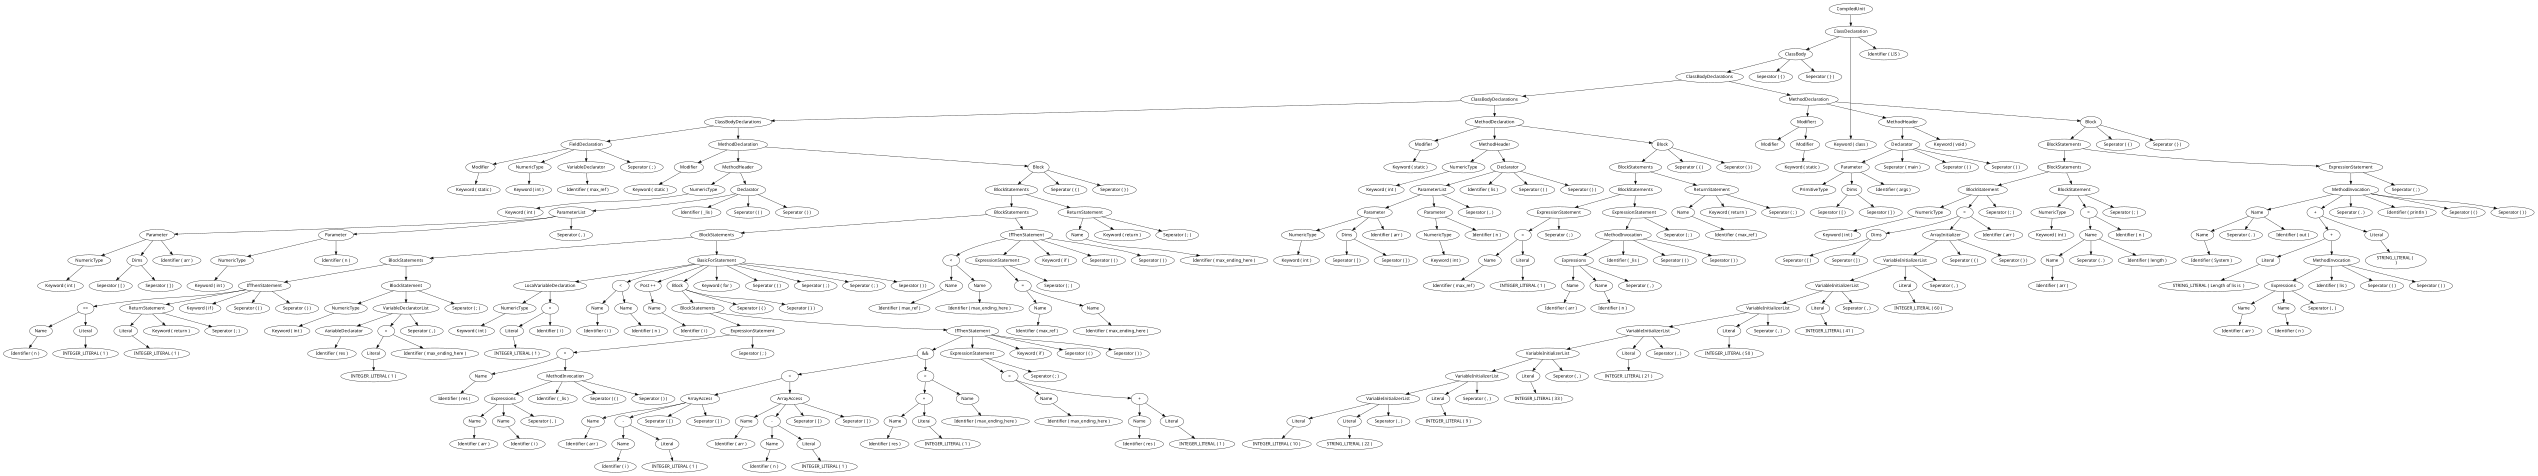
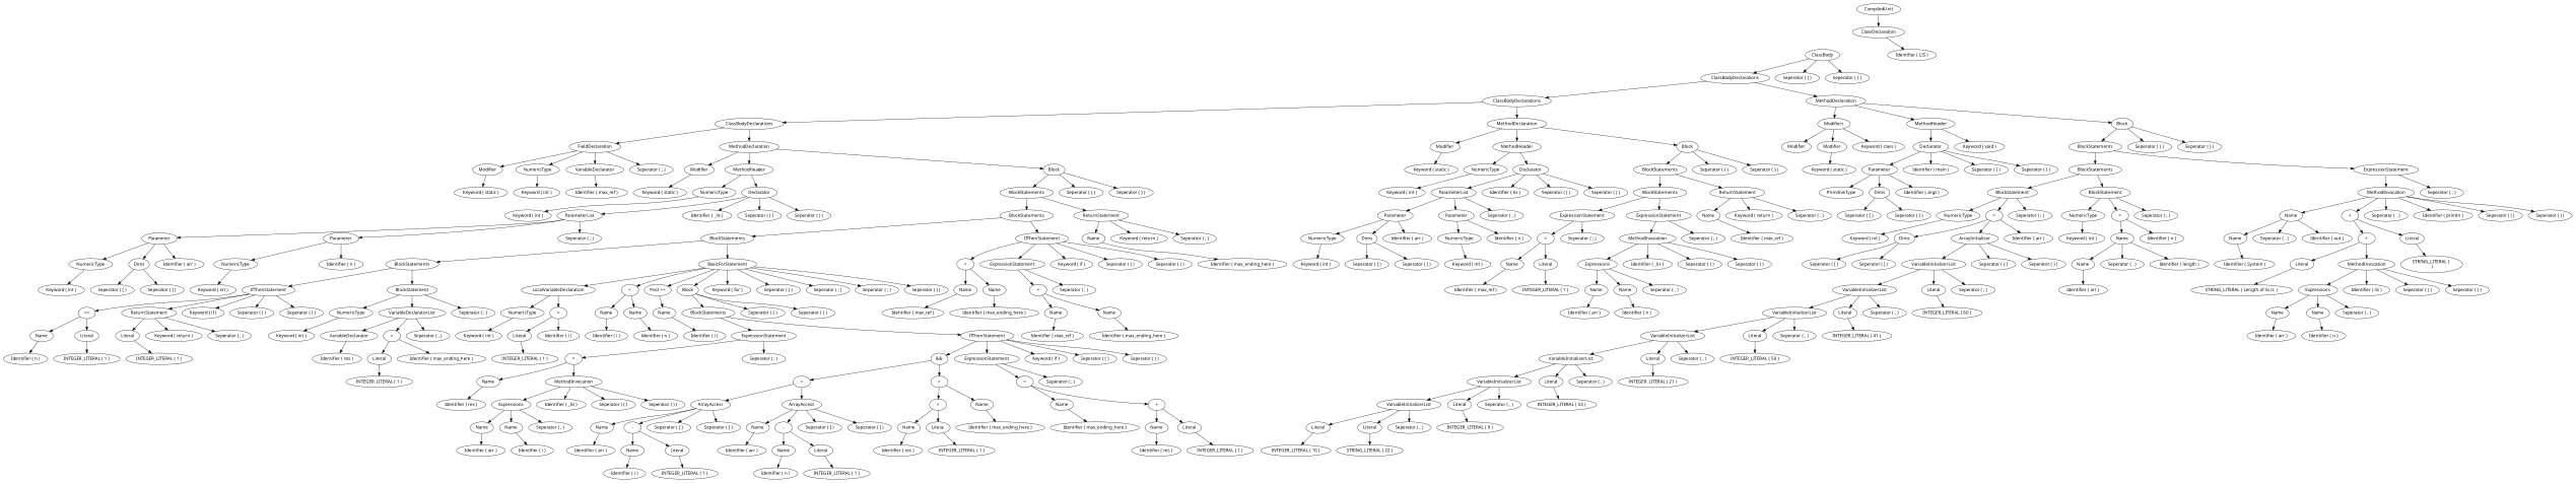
  digraph {
    fontname="Noto Sans"
    node [fontname="Noto Sans" ordering=out]
    edge [fontname="Noto Sans"]
    n1 [label="Keyword ( static )"]
    n2 [label=Modifier]
    n3 [label="Keyword ( int )"]
    n4 [label=NumericType]
    n5 [label="Identifier ( max_ref )"]
    n6 [label=VariableDeclarator]
    n7 [label="Seperator ( ; )"]
    n8 [label=FieldDeclaration]
    n9 [label="Keyword ( static )"]
    n10 [label=Modifier]
    n11 [label="Keyword ( int )"]
    n12 [label=NumericType]
    n13 [label="Keyword ( int )"]
    n14 [label=NumericType]
    n15 [label="Seperator ( [ )"]
    n16 [label="Seperator ( ] )"]
    n17 [label=Dims]
    n18 [label="Identifier ( arr )"]
    n19 [label=Parameter]
    n20 [label="Keyword ( int )"]
    n21 [label=NumericType]
    n22 [label="Identifier ( n )"]
    n23 [label=Parameter]
    n24 [label="Seperator ( , )"]
    n25 [label=ParameterList]
    n26 [label="Identifier ( _lis )"]
    n27 [label="Seperator ( ( )"]
    n28 [label="Seperator ( ) )"]
    n29 [label=Declarator]
    n30 [label=MethodHeader]
    n31 [label="Identifier ( n )"]
    n32 [label=Name]
    n33 [label="INTEGER_LITERAL ( 1 )"]
    n34 [label=Literal]
    n35 [label="=="]
    n36 [label="INTEGER_LITERAL ( 1 )"]
    n37 [label=Literal]
    n38 [label="Keyword ( return )"]
    n39 [label="Seperator ( ; )"]
    n40 [label=ReturnStatement]
    n41 [label="Keyword ( if )"]
    n42 [label="Seperator ( ( )"]
    n43 [label="Seperator ( ) )"]
    n44 [label=IfThenStatement]
    n45 [label="Keyword ( int )"]
    n46 [label=NumericType]
    n47 [label="Identifier ( res )"]
    n48 [label=VariableDeclarator]
    n49 [label="INTEGER_LITERAL ( 1 )"]
    n50 [label=Literal]
    n51 [label="Identifier ( max_ending_here )"]
    n52 [label="="]
    n53 [label="Seperator ( , )"]
    n54 [label=VariableDeclaratorList]
    n55 [label="Seperator ( ; )"]
    n56 [label=BlockStatement]
    n57 [label=BlockStatements]
    n58 [label="Keyword ( int )"]
    n59 [label=NumericType]
    n60 [label="INTEGER_LITERAL ( 1 )"]
    n61 [label=Literal]
    n62 [label="Identifier ( i )"]
    n63 [label="="]
    n64 [label=LocalVariableDeclaration]
    n65 [label="Identifier ( i )"]
    n66 [label=Name]
    n67 [label="Identifier ( n )"]
    n68 [label=Name]
    n69 [label="<"]
    n70 [label="Identifier ( i )"]
    n71 [label=Name]
    n72 [label="Post ++"]
    n73 [label="Identifier ( res )"]
    n74 [label=Name]
    n75 [label="Identifier ( arr )"]
    n76 [label=Name]
    n77 [label="Identifier ( i )"]
    n78 [label=Name]
    n79 [label="Seperator ( , )"]
    n80 [label=Expressions]
    n81 [label="Identifier ( _lis )"]
    n82 [label="Seperator ( ( )"]
    n83 [label="Seperator ( ) )"]
    n84 [label=MethodInvocation]
    n85 [label="="]
    n86 [label="Seperator ( ; )"]
    n87 [label=ExpressionStatement]
    n88 [label="Identifier ( arr )"]
    n89 [label=Name]
    n90 [label="Identifier ( i )"]
    n91 [label=Name]
    n92 [label="INTEGER_LITERAL ( 1 )"]
    n93 [label=Literal]
    n94 [label="-"]
    n95 [label="Seperator ( [ )"]
    n96 [label="Seperator ( ] )"]
    n97 [label=ArrayAccess]
    n98 [label="Identifier ( arr )"]
    n99 [label=Name]
    n100 [label="Identifier ( n )"]
    n101 [label=Name]
    n102 [label="INTEGER_LITERAL ( 1 )"]
    n103 [label=Literal]
    n104 [label="-"]
    n105 [label="Seperator ( [ )"]
    n106 [label="Seperator ( ] )"]
    n107 [label=ArrayAccess]
    n108 [label="<"]
    n109 [label="Identifier ( res )"]
    n110 [label=Name]
    n111 [label="INTEGER_LITERAL ( 1 )"]
    n112 [label=Literal]
    n113 [label="+"]
    n114 [label="Identifier ( max_ending_here )"]
    n115 [label=Name]
    n116 [label=">"]
    n117 [label="&&"]
    n118 [label="Identifier ( max_ending_here )"]
    n119 [label=Name]
    n120 [label="Identifier ( res )"]
    n121 [label=Name]
    n122 [label="INTEGER_LITERAL ( 1 )"]
    n123 [label=Literal]
    n124 [label="+"]
    n125 [label="="]
    n126 [label="Seperator ( ; )"]
    n127 [label=ExpressionStatement]
    n128 [label="Keyword ( if )"]
    n129 [label="Seperator ( ( )"]
    n130 [label="Seperator ( ) )"]
    n131 [label=IfThenStatement]
    n132 [label=BlockStatements]
    n133 [label="Seperator ( { )"]
    n134 [label="Seperator ( } )"]
    n135 [label=Block]
    n136 [label="Keyword ( for )"]
    n137 [label="Seperator ( ( )"]
    n138 [label="Seperator ( ; )"]
    n139 [label="Seperator ( ; )"]
    n140 [label="Seperator ( ) )"]
    n141 [label=BasicForStatement]
    n142 [label=BlockStatements]
    n143 [label="Identifier ( max_ref )"]
    n144 [label=Name]
    n145 [label="Identifier ( max_ending_here )"]
    n146 [label=Name]
    n147 [label="<"]
    n148 [label="Identifier ( max_ref )"]
    n149 [label=Name]
    n150 [label="Identifier ( max_ending_here )"]
    n151 [label=Name]
    n152 [label="="]
    n153 [label="Seperator ( ; )"]
    n154 [label=ExpressionStatement]
    n155 [label="Keyword ( if )"]
    n156 [label="Seperator ( ( )"]
    n157 [label="Seperator ( ) )"]
    n158 [label=IfThenStatement]
    n159 [label=BlockStatements]
    n160 [label="Identifier ( max_ending_here )"]
    n161 [label=Name]
    n162 [label="Keyword ( return )"]
    n163 [label="Seperator ( ; )"]
    n164 [label=ReturnStatement]
    n165 [label=BlockStatements]
    n166 [label="Seperator ( { )"]
    n167 [label="Seperator ( } )"]
    n168 [label=Block]
    n169 [label=MethodDeclaration]
    n170 [label=ClassBodyDeclarations]
    n171 [label="Keyword ( static )"]
    n172 [label=Modifier]
    n173 [label="Keyword ( int )"]
    n174 [label=NumericType]
    n175 [label="Keyword ( int )"]
    n176 [label=NumericType]
    n177 [label="Seperator ( [ )"]
    n178 [label="Seperator ( ] )"]
    n179 [label=Dims]
    n180 [label="Identifier ( arr )"]
    n181 [label=Parameter]
    n182 [label="Keyword ( int )"]
    n183 [label=NumericType]
    n184 [label="Identifier ( n )"]
    n185 [label=Parameter]
    n186 [label="Seperator ( , )"]
    n187 [label=ParameterList]
    n188 [label="Identifier ( lis )"]
    n189 [label="Seperator ( ( )"]
    n190 [label="Seperator ( ) )"]
    n191 [label=Declarator]
    n192 [label=MethodHeader]
    n193 [label="Identifier ( max_ref )"]
    n194 [label=Name]
    n195 [label="INTEGER_LITERAL ( 1 )"]
    n196 [label=Literal]
    n197 [label="="]
    n198 [label="Seperator ( ; )"]
    n199 [label=ExpressionStatement]
    n200 [label="Identifier ( arr )"]
    n201 [label=Name]
    n202 [label="Identifier ( n )"]
    n203 [label=Name]
    n204 [label="Seperator ( , )"]
    n205 [label=Expressions]
    n206 [label="Identifier ( _lis )"]
    n207 [label="Seperator ( ( )"]
    n208 [label="Seperator ( ) )"]
    n209 [label=MethodInvocation]
    n210 [label="Seperator ( ; )"]
    n211 [label=ExpressionStatement]
    n212 [label=BlockStatements]
    n213 [label="Identifier ( max_ref )"]
    n214 [label=Name]
    n215 [label="Keyword ( return )"]
    n216 [label="Seperator ( ; )"]
    n217 [label=ReturnStatement]
    n218 [label=BlockStatements]
    n219 [label="Seperator ( { )"]
    n220 [label="Seperator ( } )"]
    n221 [label=Block]
    n222 [label=MethodDeclaration]
    n223 [label=ClassBodyDeclarations]
    n224 [label=Modifier]
    n225 [label="Keyword ( static )"]
    n226 [label=Modifier]
    n227 [label=Modifiers]
    n228 [label=PrimitiveType]
    n229 [label="Seperator ( [ )"]
    n230 [label="Seperator ( ] )"]
    n231 [label=Dims]
    n232 [label="Identifier ( args )"]
    n233 [label=Parameter]
-   n234 [label="Seperator ( main )"]
+   n234 [label="Identifier ( main )"]
    n235 [label="Seperator ( ( )"]
    n236 [label="Seperator ( ) )"]
    n237 [label=Declarator]
    n238 [label="Keyword ( void )"]
    n239 [label=MethodHeader]
    n240 [label="Keyword ( int )"]
    n241 [label=NumericType]
    n242 [label="Seperator ( [ )"]
    n243 [label="Seperator ( ] )"]
    n244 [label=Dims]
    n245 [label="INTEGER_LITERAL ( 10 )"]
    n246 [label=Literal]
    n247 [label="STRING_LITERAL ( 22 )"]
    n248 [label=Literal]
    n249 [label="Seperator ( , )"]
    n250 [label=VariableInitializerList]
    n251 [label="INTEGER_LITERAL ( 9 )"]
    n252 [label=Literal]
    n253 [label="Seperator ( , )"]
    n254 [label=VariableInitializerList]
    n255 [label="INTEGER_LITERAL ( 33 )"]
    n256 [label=Literal]
    n257 [label="Seperator ( , )"]
    n258 [label=VariableInitializerList]
    n259 [label="INTEGER_LITERAL ( 21 )"]
    n260 [label=Literal]
    n261 [label="Seperator ( , )"]
    n262 [label=VariableInitializerList]
    n263 [label="INTEGER_LITERAL ( 50 )"]
    n264 [label=Literal]
    n265 [label="Seperator ( , )"]
    n266 [label=VariableInitializerList]
    n267 [label="INTEGER_LITERAL ( 41 )"]
    n268 [label=Literal]
    n269 [label="Seperator ( , )"]
    n270 [label=VariableInitializerList]
    n271 [label="INTEGER_LITERAL ( 60 )"]
    n272 [label=Literal]
    n273 [label="Seperator ( , )"]
    n274 [label=VariableInitializerList]
    n275 [label="Seperator ( { )"]
    n276 [label="Seperator ( } )"]
    n277 [label=ArrayInitializer]
    n278 [label="Identifier ( arr )"]
    n279 [label="="]
    n280 [label="Seperator ( ; )"]
    n281 [label=BlockStatement]
    n282 [label="Keyword ( int )"]
    n283 [label=NumericType]
    n284 [label="Identifier ( arr )"]
    n285 [label=Name]
    n286 [label="Seperator ( . )"]
    n287 [label="Identifier ( length )"]
    n288 [label=Name]
    n289 [label="Identifier ( n )"]
    n290 [label="="]
    n291 [label="Seperator ( ; )"]
    n292 [label=BlockStatement]
    n293 [label=BlockStatements]
    n294 [label="Identifier ( System )"]
    n295 [label=Name]
    n296 [label="Seperator ( . )"]
    n297 [label="Identifier ( out )"]
    n298 [label=Name]
    n299 [label="STRING_LITERAL ( Length of lis is  )"]
    n300 [label=Literal]
    n301 [label="Identifier ( arr )"]
    n302 [label=Name]
    n303 [label="Identifier ( n )"]
    n304 [label=Name]
    n305 [label="Seperator ( , )"]
    n306 [label=Expressions]
    n307 [label="Identifier ( lis )"]
    n308 [label="Seperator ( ( )"]
    n309 [label="Seperator ( ) )"]
    n310 [label=MethodInvocation]
    n311 [label="+"]
    n312 [label="STRING_LITERAL ( \n )"]
    n313 [label=Literal]
    n314 [label="+"]
    n315 [label="Seperator ( . )"]
    n316 [label="Identifier ( println )"]
    n317 [label="Seperator ( ( )"]
    n318 [label="Seperator ( ) )"]
    n319 [label=MethodInvocation]
    n320 [label="Seperator ( ; )"]
    n321 [label=ExpressionStatement]
    n322 [label=BlockStatements]
    n323 [label="Seperator ( { )"]
    n324 [label="Seperator ( } )"]
    n325 [label=Block]
    n326 [label=MethodDeclaration]
    n327 [label=ClassBodyDeclarations]
    n328 [label="Seperator ( { )"]
    n329 [label="Seperator ( } )"]
    n330 [label=ClassBody]
    n331 [label="Keyword ( class )"]
    n332 [label="Identifier ( LIS )"]
    n333 [label=ClassDeclaration]
    n334 [label=CompiledUnit]
    n2 -> n1
    n4 -> n3
    n6 -> n5
    n8 -> n2
    n8 -> n4
    n8 -> n6
    n8 -> n7
    n10 -> n9
    n12 -> n11
    n14 -> n13
    n17 -> n15
    n17 -> n16
    n19 -> n14
    n19 -> n17
    n19 -> n18
    n21 -> n20
    n23 -> n21
    n23 -> n22
    n25 -> n19
    n25 -> n23
    n25 -> n24
    n29 -> n25
    n29 -> n26
    n29 -> n27
    n29 -> n28
    n30 -> n12
    n30 -> n29
    n32 -> n31
    n34 -> n33
    n35 -> n32
    n35 -> n34
    n37 -> n36
    n40 -> n37
    n40 -> n38
    n40 -> n39
    n44 -> n35
    n44 -> n40
    n44 -> n41
    n44 -> n42
    n44 -> n43
    n46 -> n45
    n48 -> n47
    n50 -> n49
    n52 -> n50
    n52 -> n51
    n54 -> n48
    n54 -> n52
    n54 -> n53
    n56 -> n46
    n56 -> n54
    n56 -> n55
    n57 -> n44
    n57 -> n56
    n59 -> n58
    n61 -> n60
    n63 -> n61
    n63 -> n62
    n64 -> n59
    n64 -> n63
    n66 -> n65
    n68 -> n67
    n69 -> n66
    n69 -> n68
    n71 -> n70
    n72 -> n71
    n74 -> n73
    n76 -> n75
    n78 -> n77
    n80 -> n76
    n80 -> n78
    n80 -> n79
    n84 -> n80
    n84 -> n81
    n84 -> n82
    n84 -> n83
    n85 -> n74
    n85 -> n84
    n87 -> n85
    n87 -> n86
    n89 -> n88
    n91 -> n90
    n93 -> n92
    n94 -> n91
    n94 -> n93
    n97 -> n89
    n97 -> n94
    n97 -> n95
    n97 -> n96
    n99 -> n98
    n101 -> n100
    n103 -> n102
    n104 -> n101
    n104 -> n103
    n107 -> n99
    n107 -> n104
    n107 -> n105
    n107 -> n106
    n108 -> n97
    n108 -> n107
    n110 -> n109
    n112 -> n111
    n113 -> n110
    n113 -> n112
    n115 -> n114
    n116 -> n113
    n116 -> n115
    n117 -> n108
    n117 -> n116
    n119 -> n118
    n121 -> n120
    n123 -> n122
    n124 -> n121
    n124 -> n123
    n125 -> n119
    n125 -> n124
    n127 -> n125
    n127 -> n126
    n131 -> n117
    n131 -> n127
    n131 -> n128
    n131 -> n129
    n131 -> n130
    n132 -> n87
    n132 -> n131
    n135 -> n132
    n135 -> n133
    n135 -> n134
    n141 -> n64
    n141 -> n69
    n141 -> n72
    n141 -> n135
    n141 -> n136
    n141 -> n137
    n141 -> n138
    n141 -> n139
    n141 -> n140
    n142 -> n57
    n142 -> n141
    n144 -> n143
    n146 -> n145
    n147 -> n144
    n147 -> n146
    n149 -> n148
    n151 -> n150
    n152 -> n149
    n152 -> n151
    n154 -> n152
    n154 -> n153
    n158 -> n147
    n158 -> n154
    n158 -> n155
    n158 -> n156
    n158 -> n157
    n159 -> n142
    n159 -> n158
    n161 -> n160
    n164 -> n161
    n164 -> n162
    n164 -> n163
    n165 -> n159
    n165 -> n164
    n168 -> n165
    n168 -> n166
    n168 -> n167
    n169 -> n10
    n169 -> n30
    n169 -> n168
    n170 -> n8
    n170 -> n169
    n172 -> n171
    n174 -> n173
    n176 -> n175
    n179 -> n177
    n179 -> n178
    n181 -> n176
    n181 -> n179
    n181 -> n180
    n183 -> n182
    n185 -> n183
    n185 -> n184
    n187 -> n181
    n187 -> n185
    n187 -> n186
    n191 -> n187
    n191 -> n188
    n191 -> n189
    n191 -> n190
    n192 -> n174
    n192 -> n191
    n194 -> n193
    n196 -> n195
    n197 -> n194
    n197 -> n196
    n199 -> n197
    n199 -> n198
    n201 -> n200
    n203 -> n202
    n205 -> n201
    n205 -> n203
    n205 -> n204
    n209 -> n205
    n209 -> n206
    n209 -> n207
    n209 -> n208
    n211 -> n209
    n211 -> n210
    n212 -> n199
    n212 -> n211
    n214 -> n213
    n217 -> n214
    n217 -> n215
    n217 -> n216
    n218 -> n212
    n218 -> n217
    n221 -> n218
    n221 -> n219
    n221 -> n220
    n222 -> n172
    n222 -> n192
    n222 -> n221
    n223 -> n170
    n223 -> n222
    n226 -> n225
    n227 -> n224
    n227 -> n226
    n231 -> n229
    n231 -> n230
    n233 -> n228
    n233 -> n231
    n233 -> n232
    n237 -> n233
    n237 -> n234
    n237 -> n235
    n237 -> n236
    n239 -> n237
    n239 -> n238
    n241 -> n240
    n244 -> n242
    n244 -> n243
    n246 -> n245
    n248 -> n247
    n250 -> n246
    n250 -> n248
    n250 -> n249
    n252 -> n251
    n254 -> n250
    n254 -> n252
    n254 -> n253
    n256 -> n255
    n258 -> n254
    n258 -> n256
    n258 -> n257
    n260 -> n259
    n262 -> n258
    n262 -> n260
    n262 -> n261
    n264 -> n263
    n266 -> n262
    n266 -> n264
    n266 -> n265
    n268 -> n267
    n270 -> n266
    n270 -> n268
    n270 -> n269
    n272 -> n271
    n274 -> n270
    n274 -> n272
    n274 -> n273
    n277 -> n274
    n277 -> n275
    n277 -> n276
    n279 -> n244
    n279 -> n277
    n279 -> n278
    n281 -> n241
    n281 -> n279
    n281 -> n280
    n283 -> n282
    n285 -> n284
    n288 -> n285
    n288 -> n286
    n288 -> n287
    n290 -> n288
    n290 -> n289
    n292 -> n283
    n292 -> n290
    n292 -> n291
    n293 -> n281
    n293 -> n292
    n295 -> n294
    n298 -> n295
    n298 -> n296
    n298 -> n297
    n300 -> n299
    n302 -> n301
    n304 -> n303
    n306 -> n302
    n306 -> n304
    n306 -> n305
    n310 -> n306
    n310 -> n307
    n310 -> n308
    n310 -> n309
    n311 -> n300
    n311 -> n310
    n313 -> n312
    n314 -> n311
    n314 -> n313
    n319 -> n298
    n319 -> n314
    n319 -> n315
    n319 -> n316
    n319 -> n317
    n319 -> n318
    n321 -> n319
    n321 -> n320
    n322 -> n293
    n322 -> n321
    n325 -> n322
    n325 -> n323
    n325 -> n324
    n326 -> n227
    n326 -> n239
    n326 -> n325
    n327 -> n223
    n327 -> n326
    n330 -> n327
    n330 -> n328
    n330 -> n329
-   n333 -> n330
-   n333 -> n331
+   n227 -> n331
    n333 -> n332
    n334 -> n333
  }
